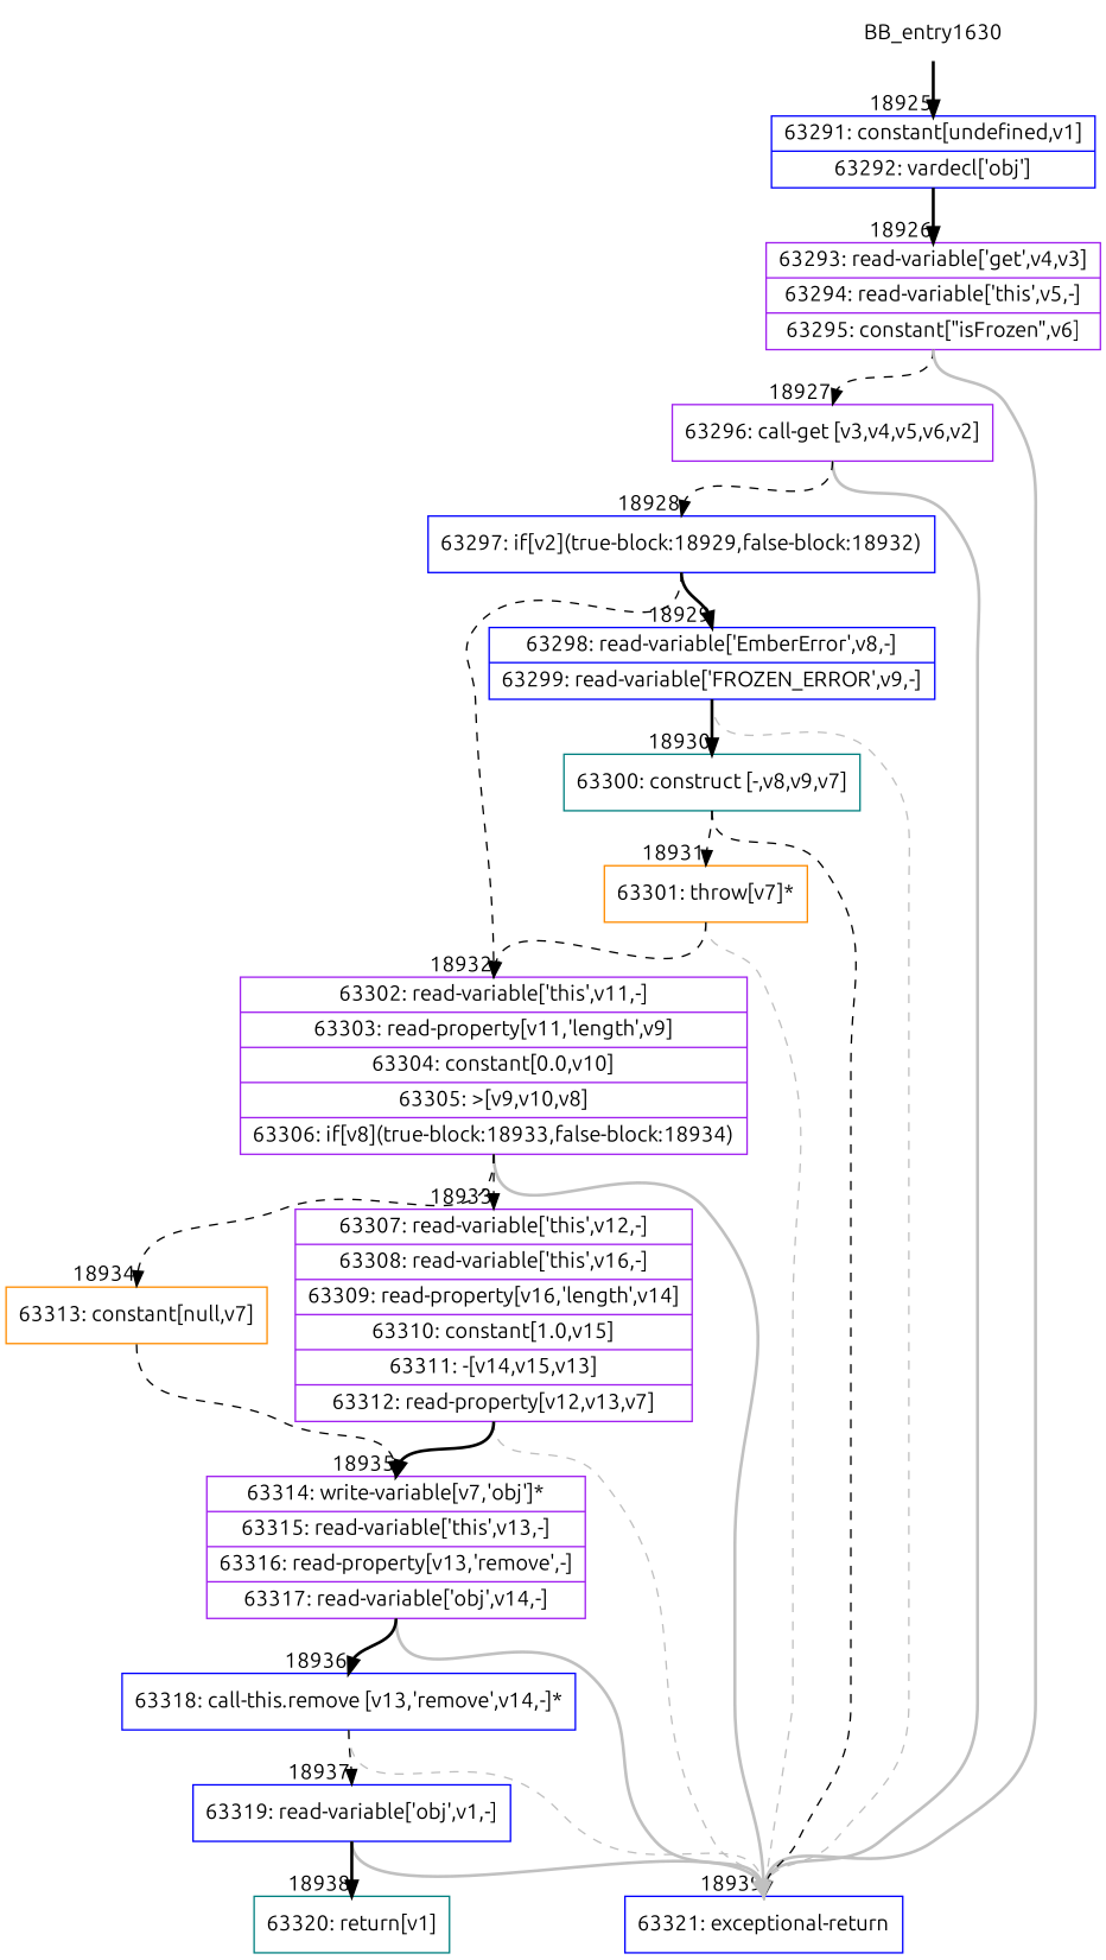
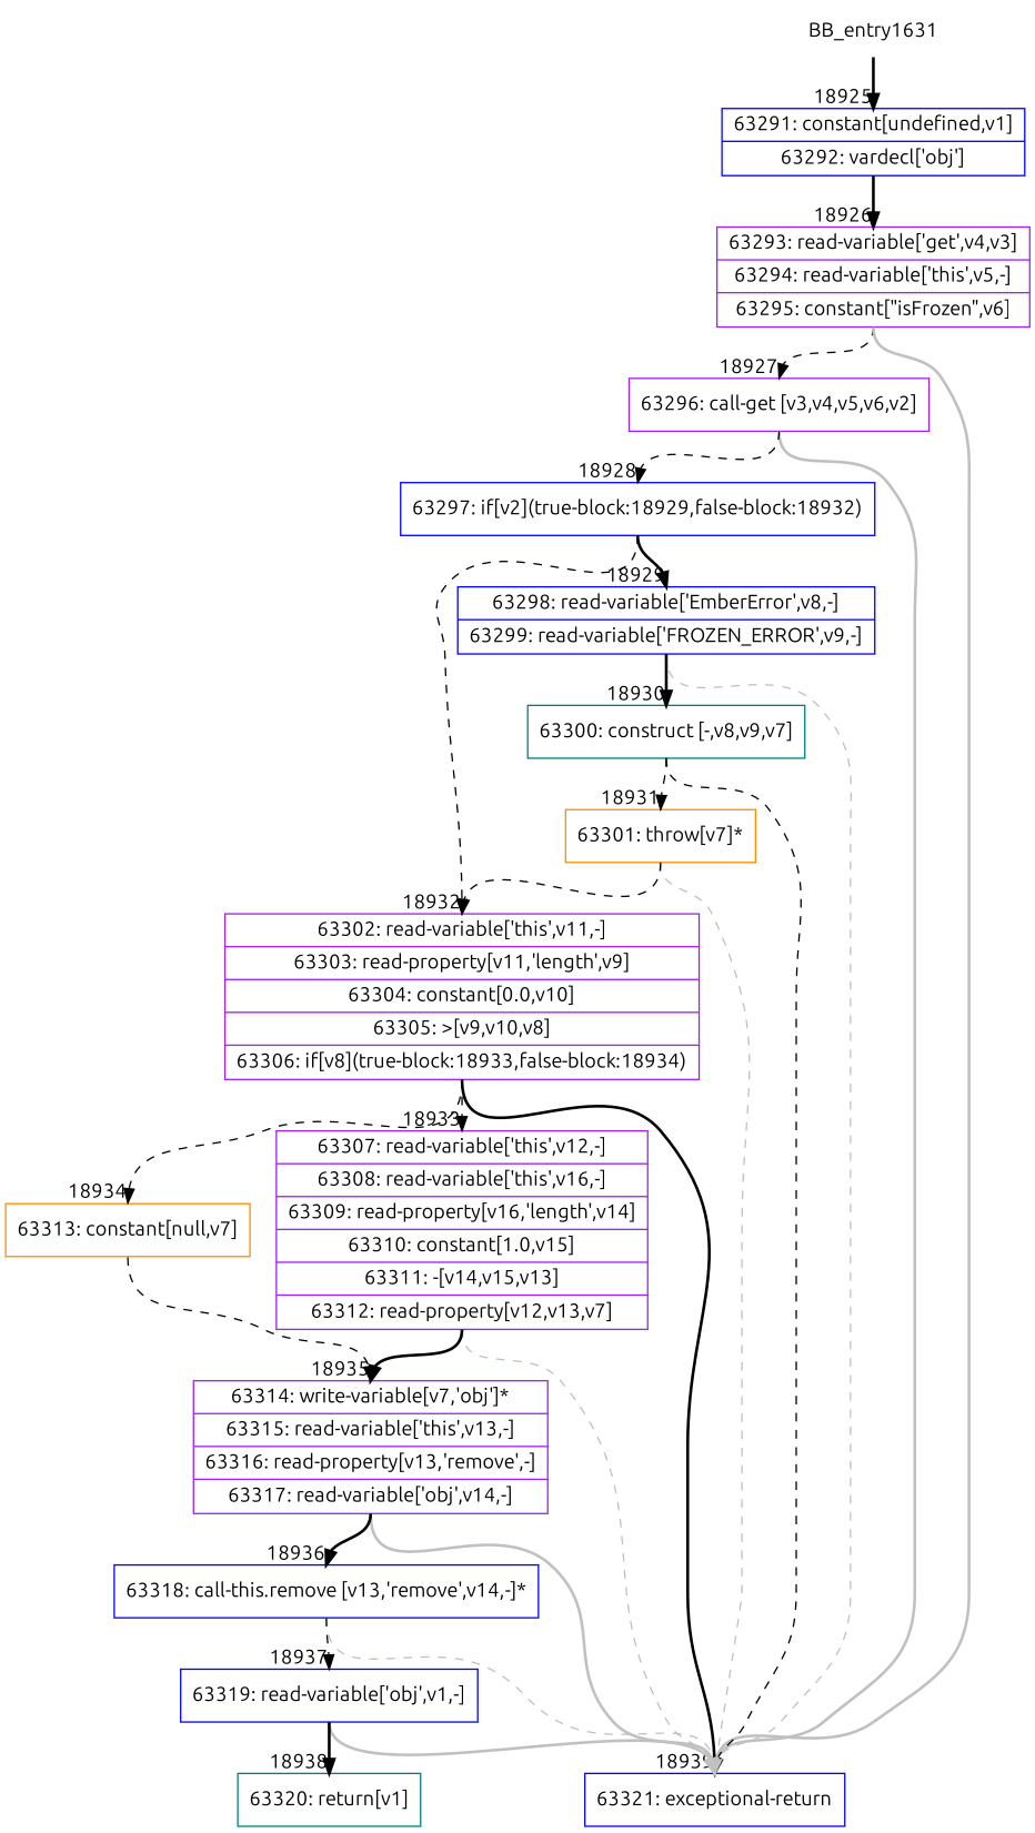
  digraph {
    fontname=Ubuntu
    rankdir=TD
    node [color=blue fontname=Ubuntu shape=record]
    edge [fontname=Ubuntu headport=n style=dashed tailport=s]
-   BB_entry1631 [shape=none label=BB_entry1630]
+   BB_entry1631 [shape=none]
    n2 [label="{63291: constant[undefined,v1]|63292: vardecl['obj']}"]
    n3 [color=purple label="{63293: read-variable['get',v4,v3]|63294: read-variable['this',v5,-]|63295: constant[\"isFrozen\",v6]}"]
    n4 [color=purple label="{63296: call-get [v3,v4,v5,v6,v2]}"]
    n5 [label="{63321: exceptional-return}"]
    n6 [label="{63297: if[v2](true-block:18929,false-block:18932)}"]
    n7 [label="{63298: read-variable['EmberError',v8,-]|63299: read-variable['FROZEN_ERROR',v9,-]}"]
    n8 [color=purple label="{63302: read-variable['this',v11,-]|63303: read-property[v11,'length',v9]|63304: constant[0.0,v10]|63305: \>[v9,v10,v8]|63306: if[v8](true-block:18933,false-block:18934)}"]
    n9 [color=teal label="{63300: construct [-,v8,v9,v7]}"]
    n10 [color=purple label="{63307: read-variable['this',v12,-]|63308: read-variable['this',v16,-]|63309: read-property[v16,'length',v14]|63310: constant[1.0,v15]|63311: -[v14,v15,v13]|63312: read-property[v12,v13,v7]}"]
    n11 [color=darkorange label="{63313: constant[null,v7]}"]
    n12 [color=darkorange label="{63301: throw[v7]*}"]
    n13 [color=purple label="{63314: write-variable[v7,'obj']*|63315: read-variable['this',v13,-]|63316: read-property[v13,'remove',-]|63317: read-variable['obj',v14,-]}"]
    n14 [label="{63318: call-this.remove [v13,'remove',v14,-]*}"]
    n15 [label="{63319: read-variable['obj',v1,-]}"]
    n16 [color=teal label="{63320: return[v1]}"]
    BB_entry1631 -> n2 [headlabel="    18925" style=bold]
    n2 -> n3 [headlabel="      18926" style=bold]
    n3 -> n4 [headlabel="      18927"]
    n3 -> n5 [color=gray headlabel="      18939" style=bold]
    n4 -> n5 [color=gray style=bold]
    n4 -> n6 [headlabel="      18928"]
    n6 -> n7 [headlabel="      18929" style=bold]
    n6 -> n8 [headlabel="      18932"]
    n7 -> n5 [color=gray]
    n7 -> n9 [headlabel="      18930" style=bold]
-   n8 -> n5 [color=gray style=bold]
+   n8 -> n5 [color=black style=bold]
    n8 -> n10 [headlabel="      18933"]
    n8 -> n11 [headlabel="      18934"]
    n9 -> n5 [color=black]
    n9 -> n12 [headlabel="      18931"]
    n10 -> n5 [color=gray]
    n10 -> n13 [headlabel="      18935" style=bold]
    n11 -> n13
    n12 -> n5 [color=gray]
    n12 -> n8
    n13 -> n5 [color=gray style=bold]
    n13 -> n14 [headlabel="      18936" style=bold]
    n14 -> n5 [color=gray]
    n14 -> n15 [headlabel="      18937"]
    n15 -> n5 [color=gray style=bold]
    n15 -> n16 [headlabel="      18938" style=bold]
  }
